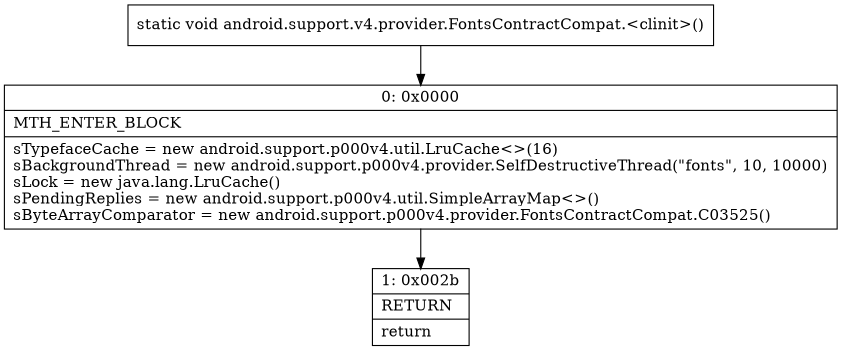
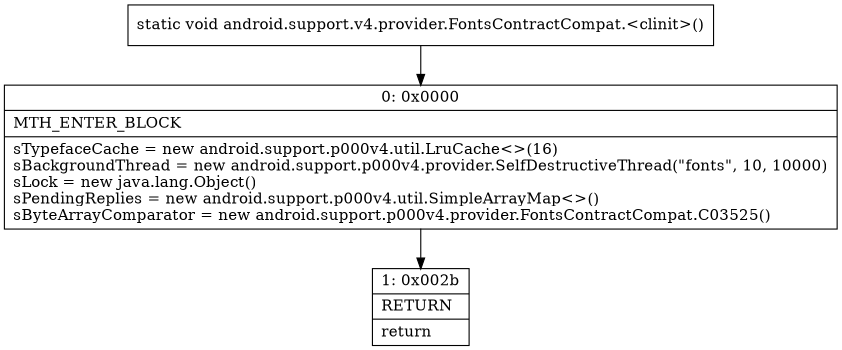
  digraph {
    node [shape=record]
-   n1 [label="{0\:\ 0x0000|MTH_ENTER_BLOCK\l|sTypefaceCache = new android.support.p000v4.util.LruCache\<\>(16)\lsBackgroundThread = new android.support.p000v4.provider.SelfDestructiveThread(\"fonts\", 10, 10000)\lsLock = new java.lang.LruCache()\lsPendingReplies = new android.support.p000v4.util.SimpleArrayMap\<\>()\lsByteArrayComparator = new android.support.p000v4.provider.FontsContractCompat.C03525()\l}"]
+   n1 [label="{0\:\ 0x0000|MTH_ENTER_BLOCK\l|sTypefaceCache = new android.support.p000v4.util.LruCache\<\>(16)\lsBackgroundThread = new android.support.p000v4.provider.SelfDestructiveThread(\"fonts\", 10, 10000)\lsLock = new java.lang.Object()\lsPendingReplies = new android.support.p000v4.util.SimpleArrayMap\<\>()\lsByteArrayComparator = new android.support.p000v4.provider.FontsContractCompat.C03525()\l}"]
    n2 [label="{1\:\ 0x002b|RETURN\l|return\l}"]
    n3 [label="{static void android.support.v4.provider.FontsContractCompat.\<clinit\>() }"]
    n1 -> n2
    n3 -> n1
  }
